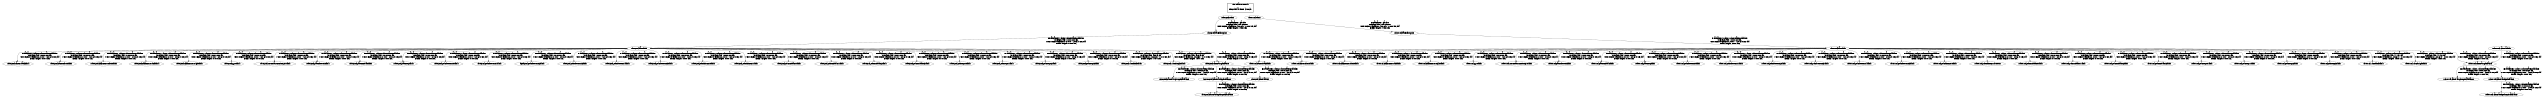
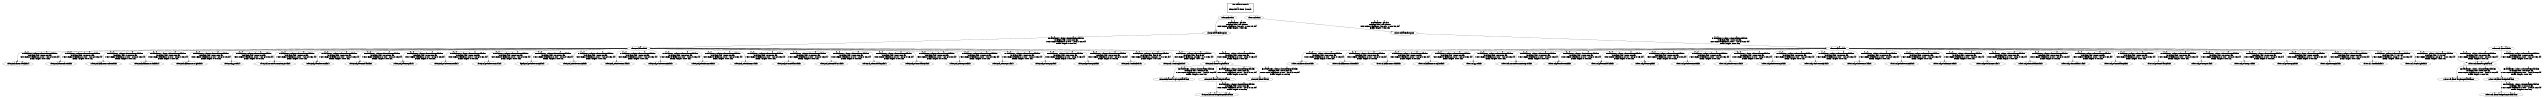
  digraph {
    "Recorded at time: 420.640" [shape=plaintext]
    "robot2_tf/odom"
    "robot1_tf/odom"
    "robot2_tf/base_footprint"
    "robot2_tf/base_link"
    "robot2_tf/camera_rgb_frame"
    "robot2_tf/caster_back_link"
    "robot2_tf/caster_front_link"
    "robot2_tf/cliff_sensor_front_link"
    "robot2_tf/cliff_sensor_left_link"
    "robot2_tf/cliff_sensor_right_link"
    "robot2_tf/gyro_link"
    "robot2_tf/mount_asus_xtion_pro_link"
    "robot2_tf/plate_bottom_link"
    "robot2_tf/plate_middle_link"
    "robot2_tf/plate_top_link"
    "robot2_tf/pole_bottom_0_link"
    "robot2_tf/pole_bottom_1_link"
    n19 [label="depth2_tf/pole_bottom_2_link"]
    "robot2_tf/pole_bottom_3_link"
    "robot2_tf/pole_bottom_4_link"
    "robot2_tf/pole_bottom_5_link"
    "robot2_tf/pole_kinect_0_link"
    "robot2_tf/pole_kinect_1_link"
    "robot2_tf/pole_middle_0_link"
    "robot2_tf/pole_middle_1_link"
    "robot2_tf/pole_middle_2_link"
    "robot2_tf/pole_middle_3_link"
    "robot2_tf/pole_top_0_link"
    "robot2_tf/pole_top_1_link"
    "robot2_tf/pole_top_2_link"
    "robot2_tf/pole_top_3_link"
    "robot2_tf/wheel_left_link"
    "robot2_tf/wheel_right_link"
-   "robot2_tf/camera_depth_frame" [label="bottom2_tf/camera_depth_frame"]
+   "robot2_tf/camera_depth_frame"
    "robot2_tf/camera_link"
    "robot2_tf/camera_rgb_optical_frame"
    "robot2_tf/camera_depth_optical_frame"
    "robot1_tf/base_footprint"
    "robot1_tf/base_link"
    "robot1_tf/camera_rgb_frame"
-   "robot1_tf/caster_back_link"
    "robot1_tf/caster_front_link"
    "robot1_tf/cliff_sensor_front_link"
    "robot1_tf/cliff_sensor_left_link"
    "robot1_tf/cliff_sensor_right_link"
    "robot1_tf/gyro_link"
    "robot1_tf/mount_asus_xtion_pro_link"
    "robot1_tf/plate_bottom_link"
    "robot1_tf/plate_middle_link"
    "robot1_tf/plate_top_link"
    "robot1_tf/pole_bottom_0_link"
    "robot1_tf/pole_bottom_1_link"
    "robot1_tf/pole_bottom_2_link"
    "robot1_tf/pole_bottom_3_link"
    "robot1_tf/pole_bottom_4_link"
    "robot1_tf/pole_bottom_5_link"
    "robot1_tf/pole_kinect_0_link"
-   "robot1_tf/pole_kinect_1_link" [label="robot1_tf/pole_kinect_1_bottom"]
+   "robot1_tf/pole_kinect_1_link"
    "robot1_tf/pole_middle_0_link"
    "robot1_tf/pole_middle_1_link"
    "robot1_tf/pole_middle_2_link"
    "robot1_tf/pole_middle_3_link"
    "robot1_tf/pole_top_0_link"
    "robot1_tf/pole_top_1_link"
    "robot1_tf/pole_top_2_link"
    "robot1_tf/pole_top_3_link"
    "robot1_tf/wheel_left_link"
    "robot1_tf/wheel_right_link"
    "robot1_tf/camera_depth_frame"
    "robot1_tf/camera_rgb_optical_frame"
    "robot1_tf/camera_depth_optical_frame"
    "robot1_tf/camera_link"
    subgraph cluster_1 {
      color=black
      label="view_frames Result"
      style=bold
      "Recorded at time: 420.640"
    }
    "Recorded at time: 420.640" -> "robot2_tf/odom" [style=invis]
    "Recorded at time: 420.640" -> "robot1_tf/odom" [style=invis]
    "robot2_tf/odom" -> "robot2_tf/base_footprint" [label="Broadcaster: /gazebo\nAverage rate: 100.000 Hz\nMost recent transform: 420.640 ( 0.000 sec old)\nBuffer length: 4.980 sec\n"]
    "robot1_tf/odom" -> "robot1_tf/base_footprint" [label="Broadcaster: /gazebo\nAverage rate: 100.000 Hz\nMost recent transform: 420.640 ( 0.000 sec old)\nBuffer length: 4.980 sec\n"]
    "robot2_tf/base_footprint" -> "robot2_tf/base_link" [label="Broadcaster: /robot2/robot_state_publisher\nAverage rate: 10000.000 Hz\nMost recent transform: 0.000 ( 420.640 sec old)\nBuffer length: 0.000 sec\n"]
    "robot2_tf/base_link" -> "robot2_tf/camera_rgb_frame" [label="Broadcaster: /robot2/robot_state_publisher\nAverage rate: 10000.000 Hz\nMost recent transform: 0.000 ( 420.640 sec old)\nBuffer length: 0.000 sec\n"]
    "robot2_tf/base_link" -> "robot2_tf/caster_back_link" [label="Broadcaster: /robot2/robot_state_publisher\nAverage rate: 10000.000 Hz\nMost recent transform: 0.000 ( 420.640 sec old)\nBuffer length: 0.000 sec\n"]
    "robot2_tf/base_link" -> "robot2_tf/caster_front_link" [label="Broadcaster: /robot2/robot_state_publisher\nAverage rate: 10000.000 Hz\nMost recent transform: 0.000 ( 420.640 sec old)\nBuffer length: 0.000 sec\n"]
    "robot2_tf/base_link" -> "robot2_tf/cliff_sensor_front_link" [label="Broadcaster: /robot2/robot_state_publisher\nAverage rate: 10000.000 Hz\nMost recent transform: 0.000 ( 420.640 sec old)\nBuffer length: 0.000 sec\n"]
    "robot2_tf/base_link" -> "robot2_tf/cliff_sensor_left_link" [label="Broadcaster: /robot2/robot_state_publisher\nAverage rate: 10000.000 Hz\nMost recent transform: 0.000 ( 420.640 sec old)\nBuffer length: 0.000 sec\n"]
    "robot2_tf/base_link" -> "robot2_tf/cliff_sensor_right_link" [label="Broadcaster: /robot2/robot_state_publisher\nAverage rate: 10000.000 Hz\nMost recent transform: 0.000 ( 420.640 sec old)\nBuffer length: 0.000 sec\n"]
    "robot2_tf/base_link" -> "robot2_tf/gyro_link" [label="Broadcaster: /robot2/robot_state_publisher\nAverage rate: 10000.000 Hz\nMost recent transform: 0.000 ( 420.640 sec old)\nBuffer length: 0.000 sec\n"]
    "robot2_tf/base_link" -> "robot2_tf/mount_asus_xtion_pro_link" [label="Broadcaster: /robot2/robot_state_publisher\nAverage rate: 10000.000 Hz\nMost recent transform: 0.000 ( 420.640 sec old)\nBuffer length: 0.000 sec\n"]
    "robot2_tf/base_link" -> "robot2_tf/plate_bottom_link" [label="Broadcaster: /robot2/robot_state_publisher\nAverage rate: 10000.000 Hz\nMost recent transform: 0.000 ( 420.640 sec old)\nBuffer length: 0.000 sec\n"]
    "robot2_tf/base_link" -> "robot2_tf/plate_middle_link" [label="Broadcaster: /robot2/robot_state_publisher\nAverage rate: 10000.000 Hz\nMost recent transform: 0.000 ( 420.640 sec old)\nBuffer length: 0.000 sec\n"]
    "robot2_tf/base_link" -> "robot2_tf/plate_top_link" [label="Broadcaster: /robot2/robot_state_publisher\nAverage rate: 10000.000 Hz\nMost recent transform: 0.000 ( 420.640 sec old)\nBuffer length: 0.000 sec\n"]
    "robot2_tf/base_link" -> "robot2_tf/pole_bottom_0_link" [label="Broadcaster: /robot2/robot_state_publisher\nAverage rate: 10000.000 Hz\nMost recent transform: 0.000 ( 420.640 sec old)\nBuffer length: 0.000 sec\n"]
    "robot2_tf/base_link" -> "robot2_tf/pole_bottom_1_link" [label="Broadcaster: /robot2/robot_state_publisher\nAverage rate: 10000.000 Hz\nMost recent transform: 0.000 ( 420.640 sec old)\nBuffer length: 0.000 sec\n"]
    "robot2_tf/base_link" -> n19 [label="Broadcaster: /robot2/robot_state_publisher\nAverage rate: 10000.000 Hz\nMost recent transform: 0.000 ( 420.640 sec old)\nBuffer length: 0.000 sec\n"]
    "robot2_tf/base_link" -> "robot2_tf/pole_bottom_3_link" [label="Broadcaster: /robot2/robot_state_publisher\nAverage rate: 10000.000 Hz\nMost recent transform: 0.000 ( 420.640 sec old)\nBuffer length: 0.000 sec\n"]
    "robot2_tf/base_link" -> "robot2_tf/pole_bottom_4_link" [label="Broadcaster: /robot2/robot_state_publisher\nAverage rate: 10000.000 Hz\nMost recent transform: 0.000 ( 420.640 sec old)\nBuffer length: 0.000 sec\n"]
    "robot2_tf/base_link" -> "robot2_tf/pole_bottom_5_link" [label="Broadcaster: /robot2/robot_state_publisher\nAverage rate: 10000.000 Hz\nMost recent transform: 0.000 ( 420.640 sec old)\nBuffer length: 0.000 sec\n"]
    "robot2_tf/base_link" -> "robot2_tf/pole_kinect_0_link" [label="Broadcaster: /robot2/robot_state_publisher\nAverage rate: 10000.000 Hz\nMost recent transform: 0.000 ( 420.640 sec old)\nBuffer length: 0.000 sec\n"]
    "robot2_tf/base_link" -> "robot2_tf/pole_kinect_1_link" [label="Broadcaster: /robot2/robot_state_publisher\nAverage rate: 10000.000 Hz\nMost recent transform: 0.000 ( 420.640 sec old)\nBuffer length: 0.000 sec\n"]
    "robot2_tf/base_link" -> "robot2_tf/pole_middle_0_link" [label="Broadcaster: /robot2/robot_state_publisher\nAverage rate: 10000.000 Hz\nMost recent transform: 0.000 ( 420.640 sec old)\nBuffer length: 0.000 sec\n"]
    "robot2_tf/base_link" -> "robot2_tf/pole_middle_1_link" [label="Broadcaster: /robot2/robot_state_publisher\nAverage rate: 10000.000 Hz\nMost recent transform: 0.000 ( 420.640 sec old)\nBuffer length: 0.000 sec\n"]
    "robot2_tf/base_link" -> "robot2_tf/pole_middle_2_link" [label="Broadcaster: /robot2/robot_state_publisher\nAverage rate: 10000.000 Hz\nMost recent transform: 0.000 ( 420.640 sec old)\nBuffer length: 0.000 sec\n"]
    "robot2_tf/base_link" -> "robot2_tf/pole_middle_3_link" [label="Broadcaster: /robot2/robot_state_publisher\nAverage rate: 10000.000 Hz\nMost recent transform: 0.000 ( 420.640 sec old)\nBuffer length: 0.000 sec\n"]
    "robot2_tf/base_link" -> "robot2_tf/pole_top_0_link" [label="Broadcaster: /robot2/robot_state_publisher\nAverage rate: 10000.000 Hz\nMost recent transform: 0.000 ( 420.640 sec old)\nBuffer length: 0.000 sec\n"]
    "robot2_tf/base_link" -> "robot2_tf/pole_top_1_link" [label="Broadcaster: /robot2/robot_state_publisher\nAverage rate: 10000.000 Hz\nMost recent transform: 0.000 ( 420.640 sec old)\nBuffer length: 0.000 sec\n"]
    "robot2_tf/base_link" -> "robot2_tf/pole_top_2_link" [label="Broadcaster: /robot2/robot_state_publisher\nAverage rate: 10000.000 Hz\nMost recent transform: 0.000 ( 420.640 sec old)\nBuffer length: 0.000 sec\n"]
    "robot2_tf/base_link" -> "robot2_tf/pole_top_3_link" [label="Broadcaster: /robot2/robot_state_publisher\nAverage rate: 10000.000 Hz\nMost recent transform: 0.000 ( 420.640 sec old)\nBuffer length: 0.000 sec\n"]
    "robot2_tf/base_link" -> "robot2_tf/wheel_left_link" [label="Broadcaster: /robot2/robot_state_publisher\nAverage rate: 45.875 Hz\nMost recent transform: 420.630 ( 0.010 sec old)\nBuffer length: 4.970 sec\n"]
    "robot2_tf/base_link" -> "robot2_tf/wheel_right_link" [label="Broadcaster: /robot2/robot_state_publisher\nAverage rate: 45.875 Hz\nMost recent transform: 420.630 ( 0.010 sec old)\nBuffer length: 4.970 sec\n"]
    "robot2_tf/camera_rgb_frame" -> "robot2_tf/camera_depth_frame" [label="Broadcaster: /robot2/robot_state_publisher\nAverage rate: 10000.000 Hz\nMost recent transform: 0.000 ( 420.640 sec old)\nBuffer length: 0.000 sec\n"]
    "robot2_tf/camera_rgb_frame" -> "robot2_tf/camera_link" [label="Broadcaster: /robot2/robot_state_publisher\nAverage rate: 10000.000 Hz\nMost recent transform: 0.000 ( 420.640 sec old)\nBuffer length: 0.000 sec\n"]
    "robot2_tf/camera_rgb_frame" -> "robot2_tf/camera_rgb_optical_frame" [label="Broadcaster: /robot2/robot_state_publisher\nAverage rate: 10000.000 Hz\nMost recent transform: 0.000 ( 420.640 sec old)\nBuffer length: 0.000 sec\n"]
    "robot2_tf/camera_depth_frame" -> "robot2_tf/camera_depth_optical_frame" [label="Broadcaster: /robot2/robot_state_publisher\nAverage rate: 10000.000 Hz\nMost recent transform: 0.000 ( 420.640 sec old)\nBuffer length: 0.000 sec\n"]
    "robot1_tf/base_footprint" -> "robot1_tf/base_link" [label="Broadcaster: /robot1/robot_state_publisher\nAverage rate: 10000.000 Hz\nMost recent transform: 0.000 ( 420.640 sec old)\nBuffer length: 0.000 sec\n"]
    "robot1_tf/base_link" -> "robot1_tf/camera_rgb_frame" [label="Broadcaster: /robot1/robot_state_publisher\nAverage rate: 10000.000 Hz\nMost recent transform: 0.000 ( 420.640 sec old)\nBuffer length: 0.000 sec\n"]
-   "robot1_tf/base_link" -> "robot1_tf/caster_back_link" [label="Broadcaster: /robot1/robot_state_publisher\nAverage rate: 10000.000 Hz\nMost recent transform: 0.000 ( 420.640 sec old)\nBuffer length: 0.000 sec\n"]
    "robot1_tf/base_link" -> "robot1_tf/caster_front_link" [label="Broadcaster: /robot1/robot_state_publisher\nAverage rate: 10000.000 Hz\nMost recent transform: 0.000 ( 420.640 sec old)\nBuffer length: 0.000 sec\n"]
    "robot1_tf/base_link" -> "robot1_tf/cliff_sensor_front_link" [label="Broadcaster: /robot1/robot_state_publisher\nAverage rate: 10000.000 Hz\nMost recent transform: 0.000 ( 420.640 sec old)\nBuffer length: 0.000 sec\n"]
    "robot1_tf/base_link" -> "robot1_tf/cliff_sensor_left_link" [label="Broadcaster: /robot1/robot_state_publisher\nAverage rate: 10000.000 Hz\nMost recent transform: 0.000 ( 420.640 sec old)\nBuffer length: 0.000 sec\n"]
    "robot1_tf/base_link" -> "robot1_tf/cliff_sensor_right_link" [label="Broadcaster: /robot1/robot_state_publisher\nAverage rate: 10000.000 Hz\nMost recent transform: 0.000 ( 420.640 sec old)\nBuffer length: 0.000 sec\n"]
    "robot1_tf/base_link" -> "robot1_tf/gyro_link" [label="Broadcaster: /robot1/robot_state_publisher\nAverage rate: 10000.000 Hz\nMost recent transform: 0.000 ( 420.640 sec old)\nBuffer length: 0.000 sec\n"]
    "robot1_tf/base_link" -> "robot1_tf/mount_asus_xtion_pro_link" [label="Broadcaster: /robot1/robot_state_publisher\nAverage rate: 10000.000 Hz\nMost recent transform: 0.000 ( 420.640 sec old)\nBuffer length: 0.000 sec\n"]
    "robot1_tf/base_link" -> "robot1_tf/plate_bottom_link" [label="Broadcaster: /robot1/robot_state_publisher\nAverage rate: 10000.000 Hz\nMost recent transform: 0.000 ( 420.640 sec old)\nBuffer length: 0.000 sec\n"]
    "robot1_tf/base_link" -> "robot1_tf/plate_middle_link" [label="Broadcaster: /robot1/robot_state_publisher\nAverage rate: 10000.000 Hz\nMost recent transform: 0.000 ( 420.640 sec old)\nBuffer length: 0.000 sec\n"]
    "robot1_tf/base_link" -> "robot1_tf/plate_top_link" [label="Broadcaster: /robot1/robot_state_publisher\nAverage rate: 10000.000 Hz\nMost recent transform: 0.000 ( 420.640 sec old)\nBuffer length: 0.000 sec\n"]
    "robot1_tf/base_link" -> "robot1_tf/pole_bottom_0_link" [label="Broadcaster: /robot1/robot_state_publisher\nAverage rate: 10000.000 Hz\nMost recent transform: 0.000 ( 420.640 sec old)\nBuffer length: 0.000 sec\n"]
    "robot1_tf/base_link" -> "robot1_tf/pole_bottom_1_link" [label="Broadcaster: /robot1/robot_state_publisher\nAverage rate: 10000.000 Hz\nMost recent transform: 0.000 ( 420.640 sec old)\nBuffer length: 0.000 sec\n"]
    "robot1_tf/base_link" -> "robot1_tf/pole_bottom_2_link" [label="Broadcaster: /robot1/robot_state_publisher\nAverage rate: 10000.000 Hz\nMost recent transform: 0.000 ( 420.640 sec old)\nBuffer length: 0.000 sec\n"]
    "robot1_tf/base_link" -> "robot1_tf/pole_bottom_3_link" [label="Broadcaster: /robot1/robot_state_publisher\nAverage rate: 10000.000 Hz\nMost recent transform: 0.000 ( 420.640 sec old)\nBuffer length: 0.000 sec\n"]
    "robot1_tf/base_link" -> "robot1_tf/pole_bottom_4_link" [label="Broadcaster: /robot1/robot_state_publisher\nAverage rate: 10000.000 Hz\nMost recent transform: 0.000 ( 420.640 sec old)\nBuffer length: 0.000 sec\n"]
    "robot1_tf/base_link" -> "robot1_tf/pole_bottom_5_link" [label="Broadcaster: /robot1/robot_state_publisher\nAverage rate: 10000.000 Hz\nMost recent transform: 0.000 ( 420.640 sec old)\nBuffer length: 0.000 sec\n"]
    "robot1_tf/base_link" -> "robot1_tf/pole_kinect_0_link" [label="Broadcaster: /robot1/robot_state_publisher\nAverage rate: 10000.000 Hz\nMost recent transform: 0.000 ( 420.640 sec old)\nBuffer length: 0.000 sec\n"]
    "robot1_tf/base_link" -> "robot1_tf/pole_kinect_1_link" [label="Broadcaster: /robot1/robot_state_publisher\nAverage rate: 10000.000 Hz\nMost recent transform: 0.000 ( 420.640 sec old)\nBuffer length: 0.000 sec\n"]
    "robot1_tf/base_link" -> "robot1_tf/pole_middle_0_link" [label="Broadcaster: /robot1/robot_state_publisher\nAverage rate: 10000.000 Hz\nMost recent transform: 0.000 ( 420.640 sec old)\nBuffer length: 0.000 sec\n"]
    "robot1_tf/base_link" -> "robot1_tf/pole_middle_1_link" [label="Broadcaster: /robot1/robot_state_publisher\nAverage rate: 10000.000 Hz\nMost recent transform: 0.000 ( 420.640 sec old)\nBuffer length: 0.000 sec\n"]
    "robot1_tf/base_link" -> "robot1_tf/pole_middle_2_link" [label="Broadcaster: /robot1/robot_state_publisher\nAverage rate: 10000.000 Hz\nMost recent transform: 0.000 ( 420.640 sec old)\nBuffer length: 0.000 sec\n"]
    "robot1_tf/base_link" -> "robot1_tf/pole_middle_3_link" [label="Broadcaster: /robot1/robot_state_publisher\nAverage rate: 10000.000 Hz\nMost recent transform: 0.000 ( 420.640 sec old)\nBuffer length: 0.000 sec\n"]
    "robot1_tf/base_link" -> "robot1_tf/pole_top_0_link" [label="Broadcaster: /robot1/robot_state_publisher\nAverage rate: 10000.000 Hz\nMost recent transform: 0.000 ( 420.640 sec old)\nBuffer length: 0.000 sec\n"]
    "robot1_tf/base_link" -> "robot1_tf/pole_top_1_link" [label="Broadcaster: /robot1/robot_state_publisher\nAverage rate: 10000.000 Hz\nMost recent transform: 0.000 ( 420.640 sec old)\nBuffer length: 0.000 sec\n"]
    "robot1_tf/base_link" -> "robot1_tf/pole_top_2_link" [label="Broadcaster: /robot1/robot_state_publisher\nAverage rate: 10000.000 Hz\nMost recent transform: 0.000 ( 420.640 sec old)\nBuffer length: 0.000 sec\n"]
    "robot1_tf/base_link" -> "robot1_tf/pole_top_3_link" [label="Broadcaster: /robot1/robot_state_publisher\nAverage rate: 10000.000 Hz\nMost recent transform: 0.000 ( 420.640 sec old)\nBuffer length: 0.000 sec\n"]
    "robot1_tf/base_link" -> "robot1_tf/wheel_left_link" [label="Broadcaster: /robot1/robot_state_publisher\nAverage rate: 47.791 Hz\nMost recent transform: 420.640 ( 0.000 sec old)\nBuffer length: 4.980 sec\n"]
    "robot1_tf/base_link" -> "robot1_tf/wheel_right_link" [label="Broadcaster: /robot1/robot_state_publisher\nAverage rate: 47.791 Hz\nMost recent transform: 420.640 ( 0.000 sec old)\nBuffer length: 4.980 sec\n"]
    "robot1_tf/camera_rgb_frame" -> "robot1_tf/camera_depth_frame" [label="Broadcaster: /robot1/robot_state_publisher\nAverage rate: 10000.000 Hz\nMost recent transform: 0.000 ( 420.640 sec old)\nBuffer length: 0.000 sec\n"]
    "robot1_tf/camera_rgb_frame" -> "robot1_tf/camera_rgb_optical_frame" [label="Broadcaster: /robot1/robot_state_publisher\nAverage rate: 10000.000 Hz\nMost recent transform: 0.000 ( 420.640 sec old)\nBuffer length: 0.000 sec\n"]
    "robot1_tf/camera_depth_frame" -> "robot1_tf/camera_depth_optical_frame" [label="Broadcaster: /robot1/robot_state_publisher\nAverage rate: 10000.000 Hz\nMost recent transform: 0.000 ( 420.640 sec old)\nBuffer length: 0.000 sec\n"]
    "robot1_tf/camera_link" -> "robot1_tf/camera_rgb_frame" [label="Broadcaster: /robot1/robot_state_publisher\nAverage rate: 10000.000 Hz\nMost recent transform: 0.000 ( 420.640 sec old)\nBuffer length: 0.000 sec\n"]
  }
